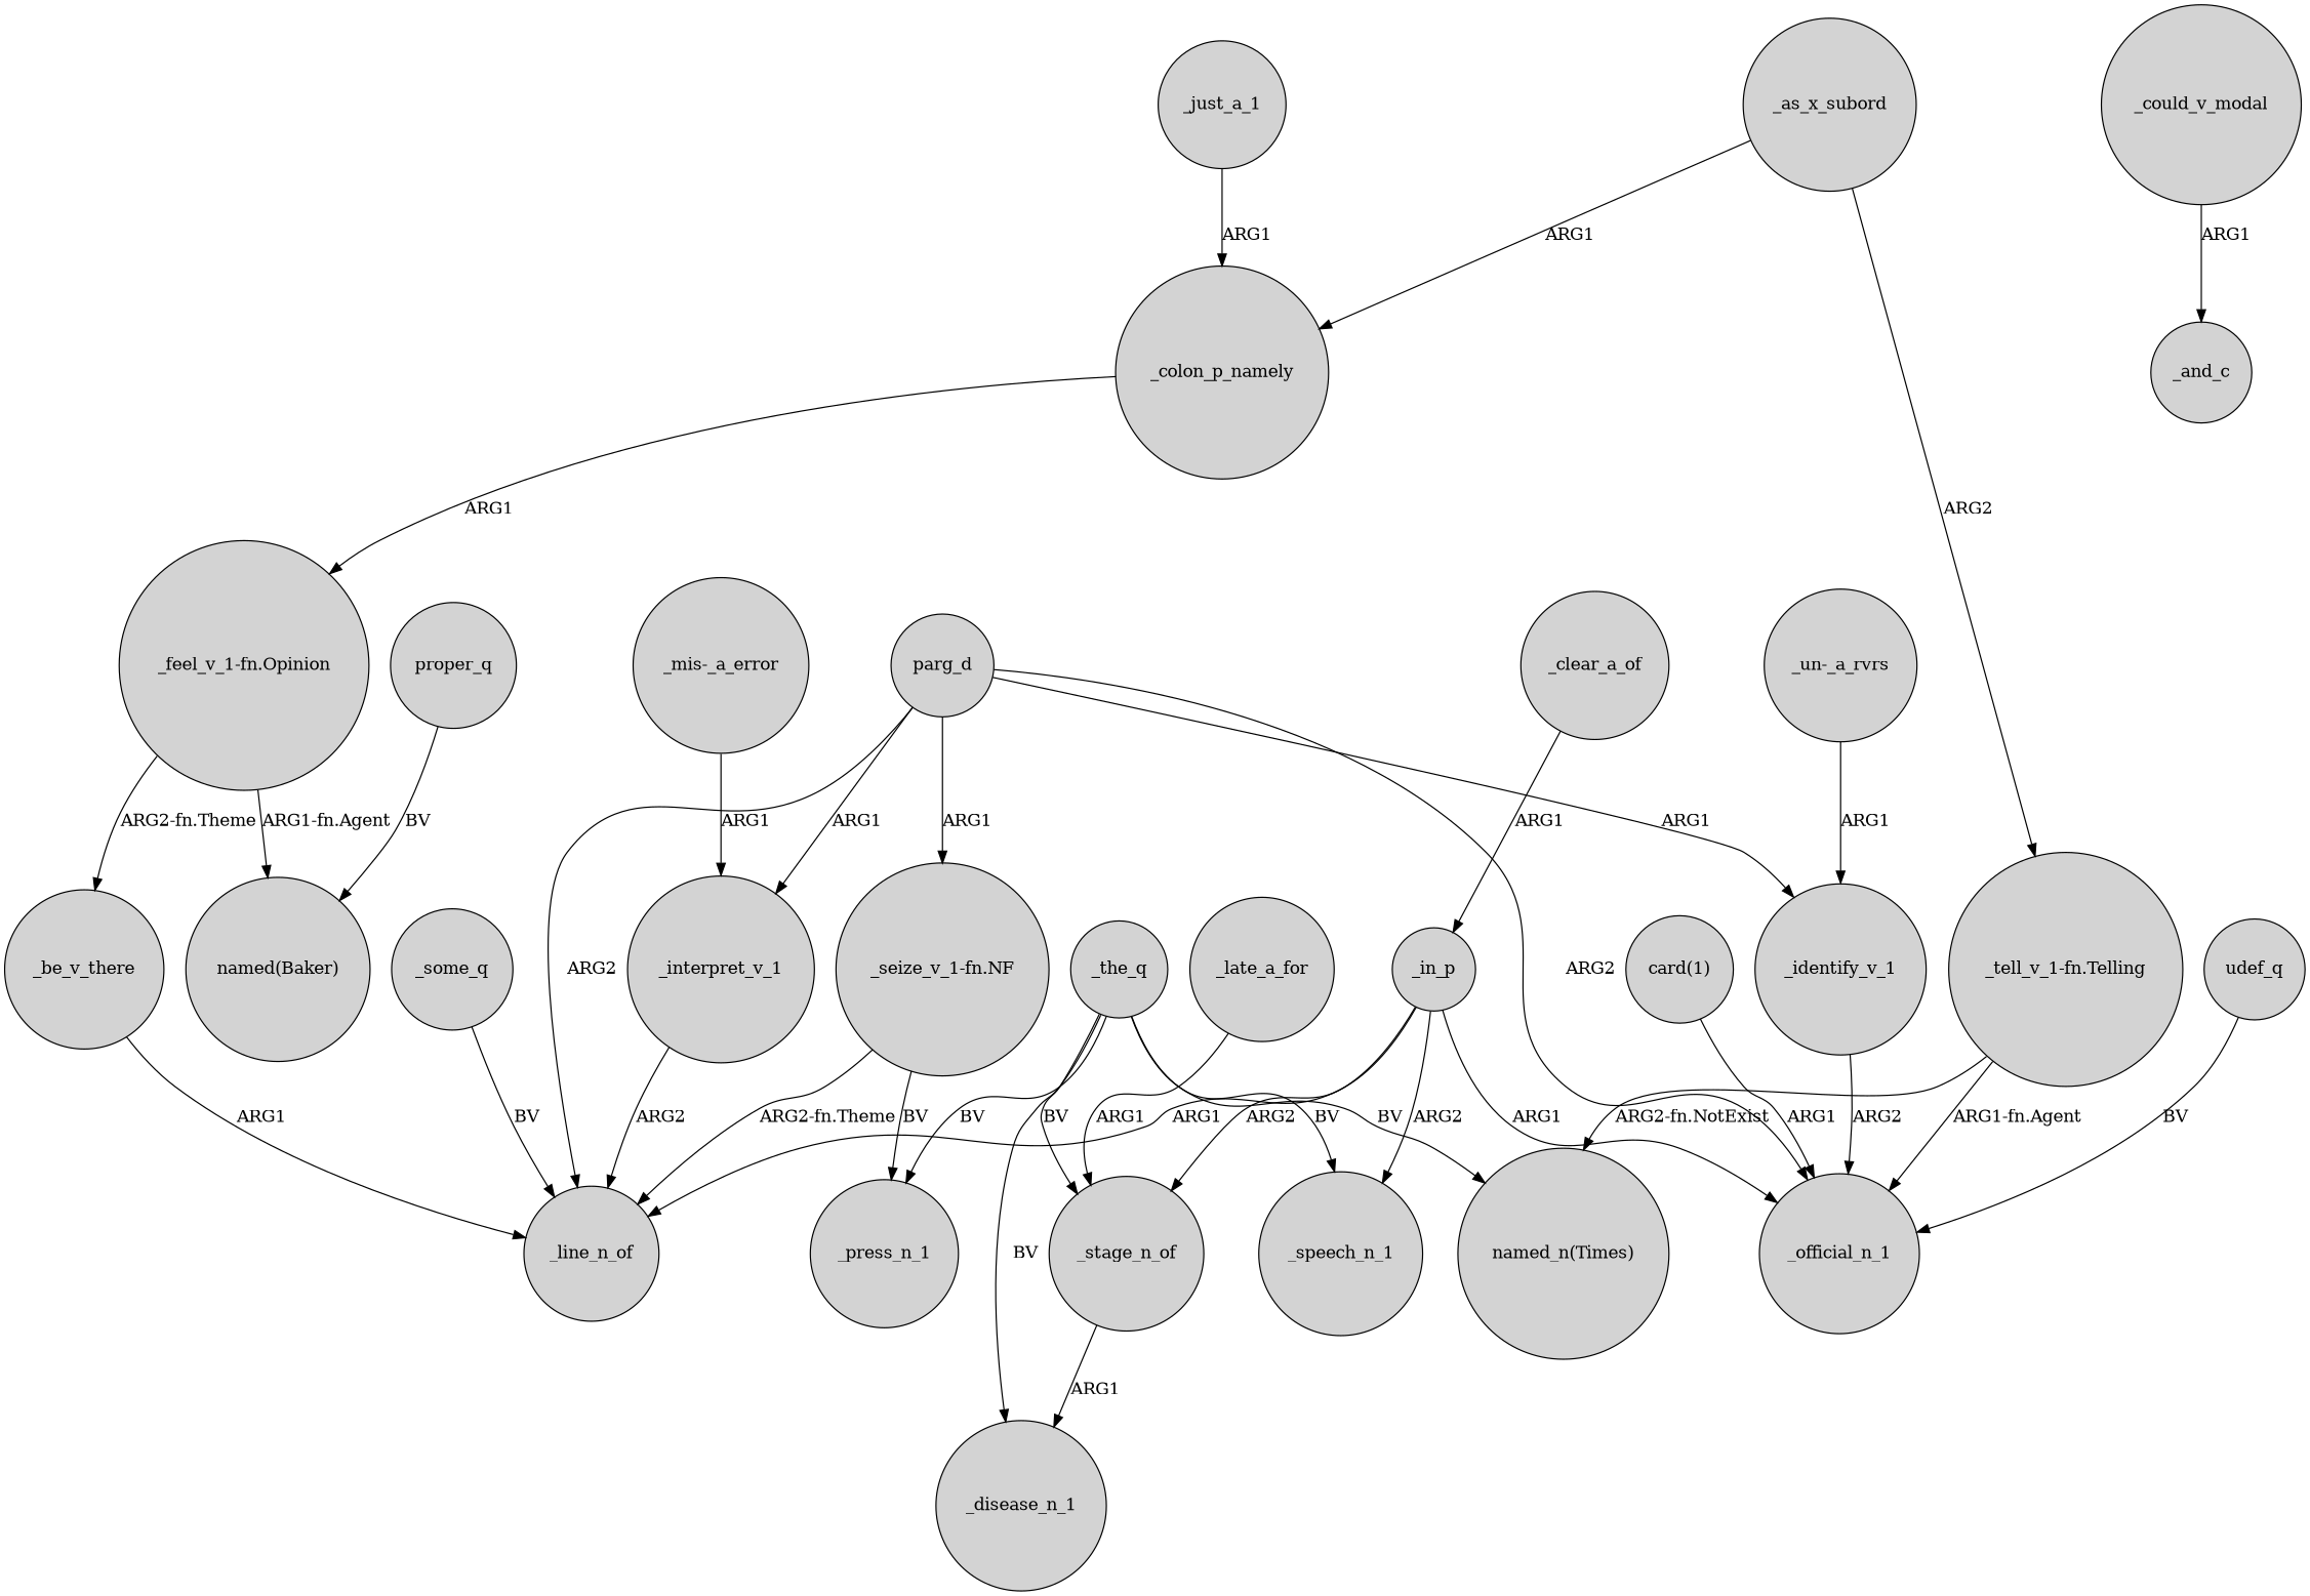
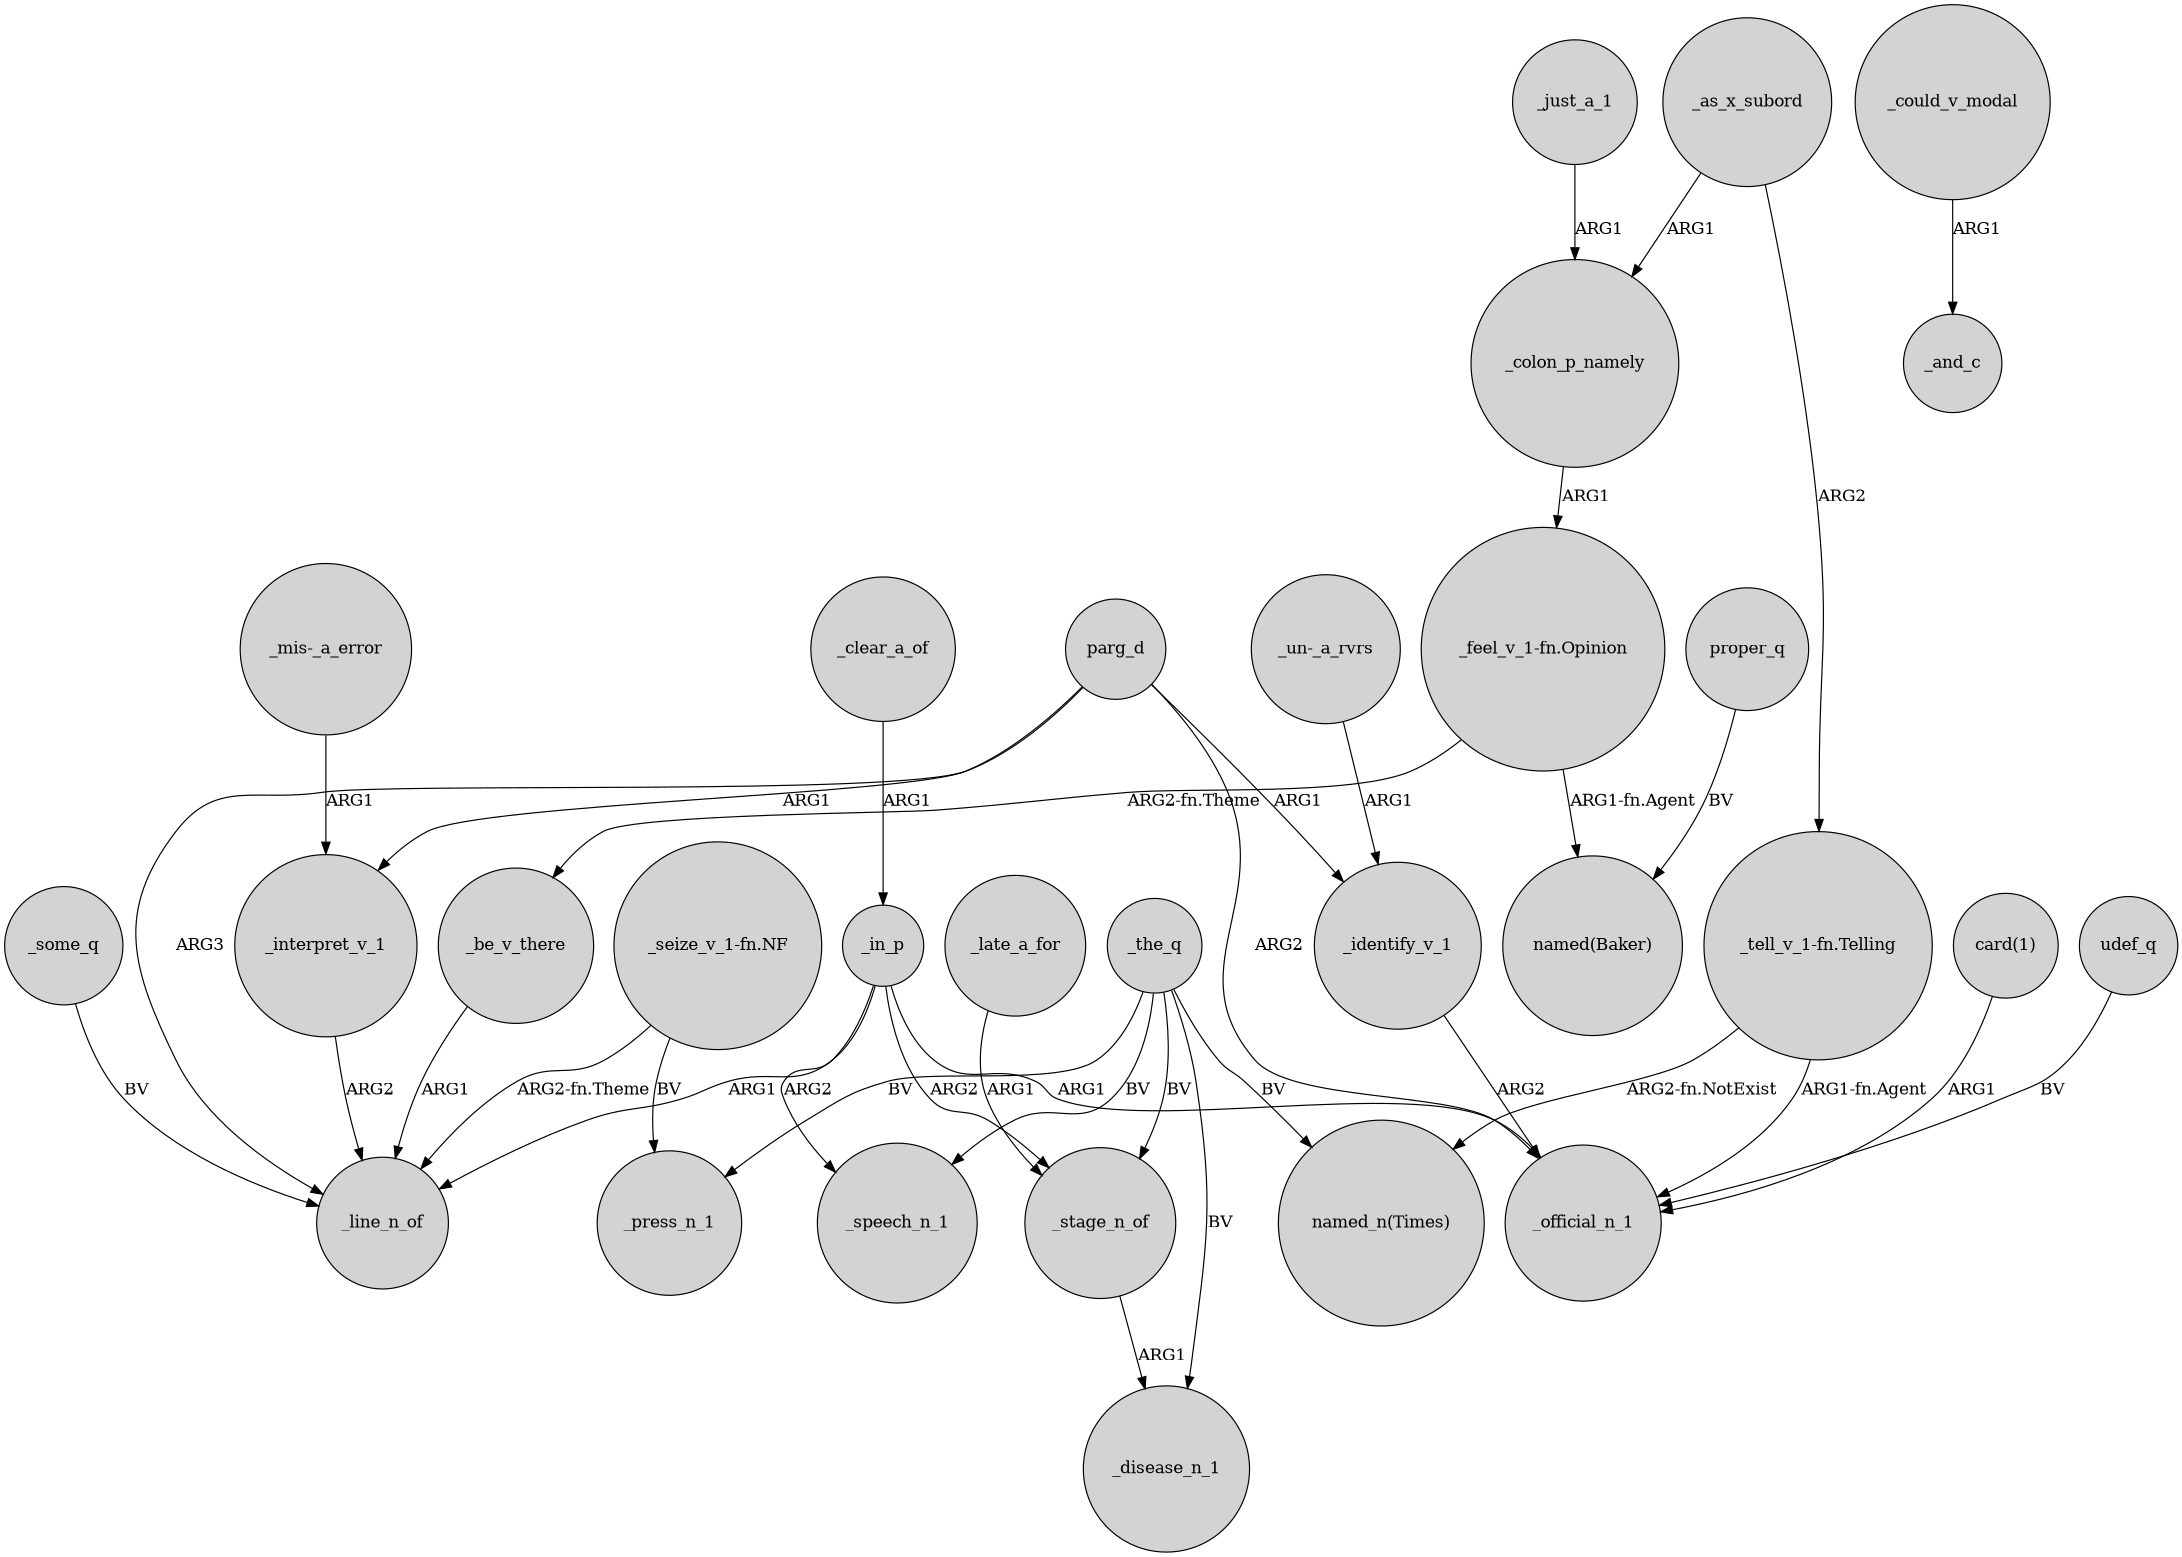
  digraph {
    node [shape=circle style=filled]
    parg_d
    _interpret_v_1
    _line_n_of
    _identify_v_1
    _official_n_1
    "_seize_v_1-fn.NF"
    _press_n_1
    _stage_n_of
    _disease_n_1
    _the_q
    "named_n(Times)"
    _speech_n_1
    _just_a_1
    _colon_p_namely
    "_feel_v_1-fn.Opinion"
    _be_v_there
    "named(Baker)"
    _as_x_subord
    "_tell_v_1-fn.Telling"
    _some_q
    "_mis-_a_error"
    "_un-_a_rvrs"
    "card(1)"
    _in_p
    _late_a_for
    proper_q
    _could_v_modal
    _and_c
    udef_q
    _clear_a_of
    parg_d -> _interpret_v_1 [label=ARG1]
-   parg_d -> _line_n_of [label=ARG2]
+   parg_d -> _line_n_of [label=ARG3]
    parg_d -> _identify_v_1 [label=ARG1]
    parg_d -> _official_n_1 [label=ARG2]
-   parg_d -> "_seize_v_1-fn.NF" [label=ARG1]
    _interpret_v_1 -> _line_n_of [label=ARG2]
    _identify_v_1 -> _official_n_1 [label=ARG2]
    "_seize_v_1-fn.NF" -> _line_n_of [label="ARG2-fn.Theme"]
    "_seize_v_1-fn.NF" -> _press_n_1 [label=BV]
    _stage_n_of -> _disease_n_1 [label=ARG1]
    _the_q -> _press_n_1 [label=BV]
    _the_q -> _stage_n_of [label=BV]
    _the_q -> _disease_n_1 [label=BV]
    _the_q -> "named_n(Times)" [label=BV]
    _the_q -> _speech_n_1 [label=BV]
    _just_a_1 -> _colon_p_namely [label=ARG1]
    _colon_p_namely -> "_feel_v_1-fn.Opinion" [label=ARG1]
    "_feel_v_1-fn.Opinion" -> _be_v_there [label="ARG2-fn.Theme"]
    "_feel_v_1-fn.Opinion" -> "named(Baker)" [label="ARG1-fn.Agent"]
    _be_v_there -> _line_n_of [label=ARG1]
    _as_x_subord -> _colon_p_namely [label=ARG1]
    _as_x_subord -> "_tell_v_1-fn.Telling" [label=ARG2]
    "_tell_v_1-fn.Telling" -> _official_n_1 [label="ARG1-fn.Agent"]
    "_tell_v_1-fn.Telling" -> "named_n(Times)" [label="ARG2-fn.NotExist"]
    _some_q -> _line_n_of [label=BV]
    "_mis-_a_error" -> _interpret_v_1 [label=ARG1]
    "_un-_a_rvrs" -> _identify_v_1 [label=ARG1]
    "card(1)" -> _official_n_1 [label=ARG1]
    _in_p -> _line_n_of [label=ARG1]
    _in_p -> _official_n_1 [label=ARG1]
    _in_p -> _stage_n_of [label=ARG2]
    _in_p -> _speech_n_1 [label=ARG2]
    _late_a_for -> _stage_n_of [label=ARG1]
    proper_q -> "named(Baker)" [label=BV]
    _could_v_modal -> _and_c [label=ARG1]
    udef_q -> _official_n_1 [label=BV]
    _clear_a_of -> _in_p [label=ARG1]
  }
